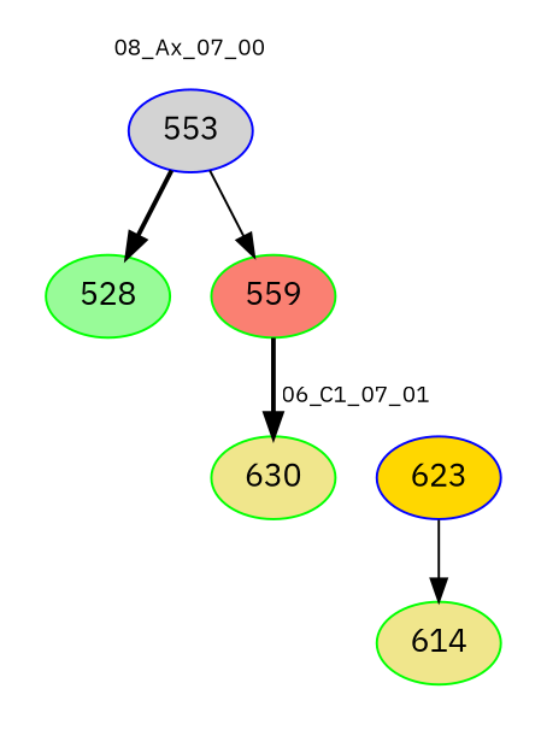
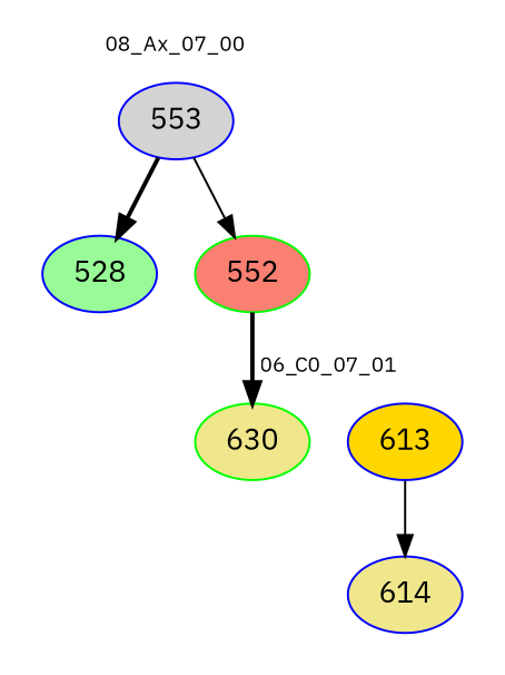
  digraph {
    fontname="IBM Plex Sans"
    node [color=blue fillcolor=khaki fontname="IBM Plex Sans" style=filled]
    edge [color=black fontname="IBM Plex Sans" style=bold]
    n1 [fillcolor=lightgrey label=553]
-   n2 [color=green fillcolor=palegreen label=528]
-   n3 [color=green fillcolor=salmon label=559]
-   n4 [fillcolor=gold label=623]
-   n5 [color=green label=614]
+   n2 [fillcolor=palegreen label=528]
+   n3 [color=green fillcolor=salmon label=552]
+   n4 [fillcolor=gold label=613]
+   n5 [label=614]
    n6 [color=green label=630]
    subgraph cluster_1 {
      color=white
      fontsize=10
      label="08_Ax_07_00"
      n1
      n2
      n3
    }
    subgraph cluster_2 {
      color=white
      fontsize=10
-     label="06_C1_07_01"
+     label="06_C0_07_01"
      n4
      n5
      n6
    }
    n1 -> n2
    n1 -> n3 [style=solid]
    n3 -> n6
    n4 -> n5 [style=solid]
  }
